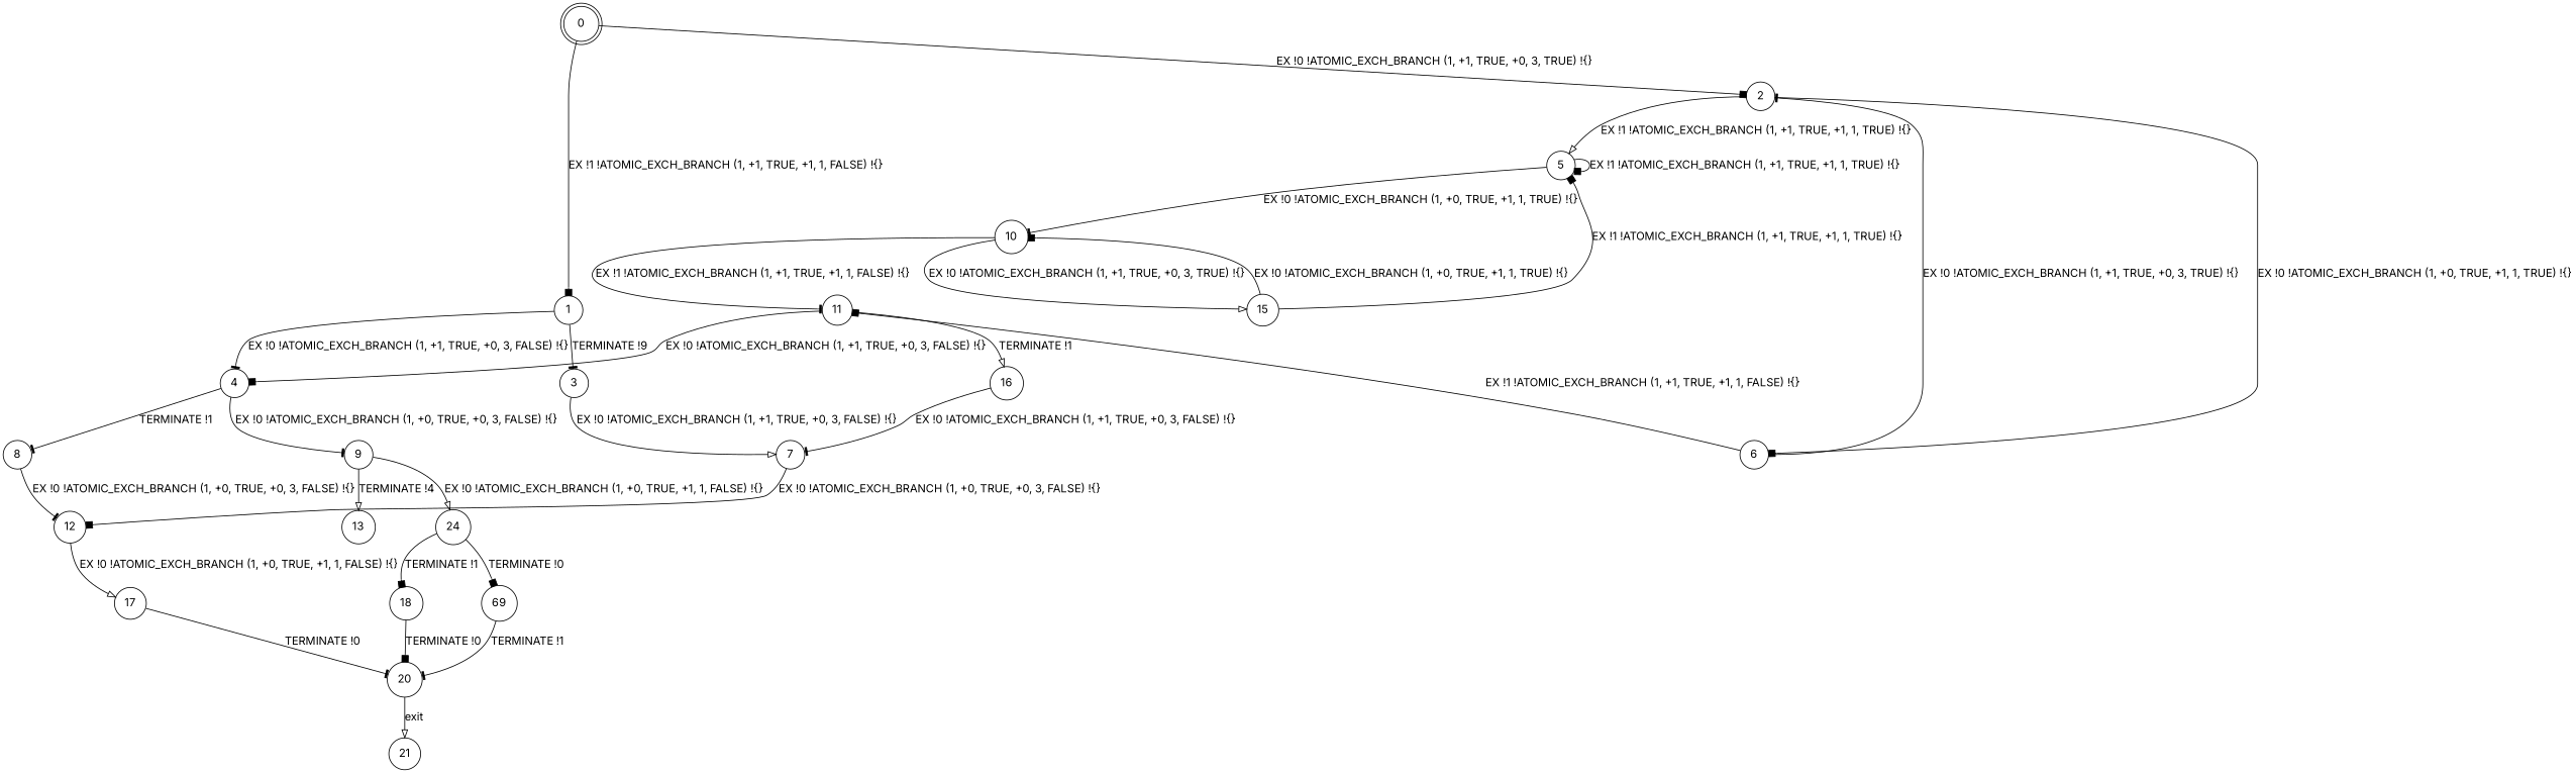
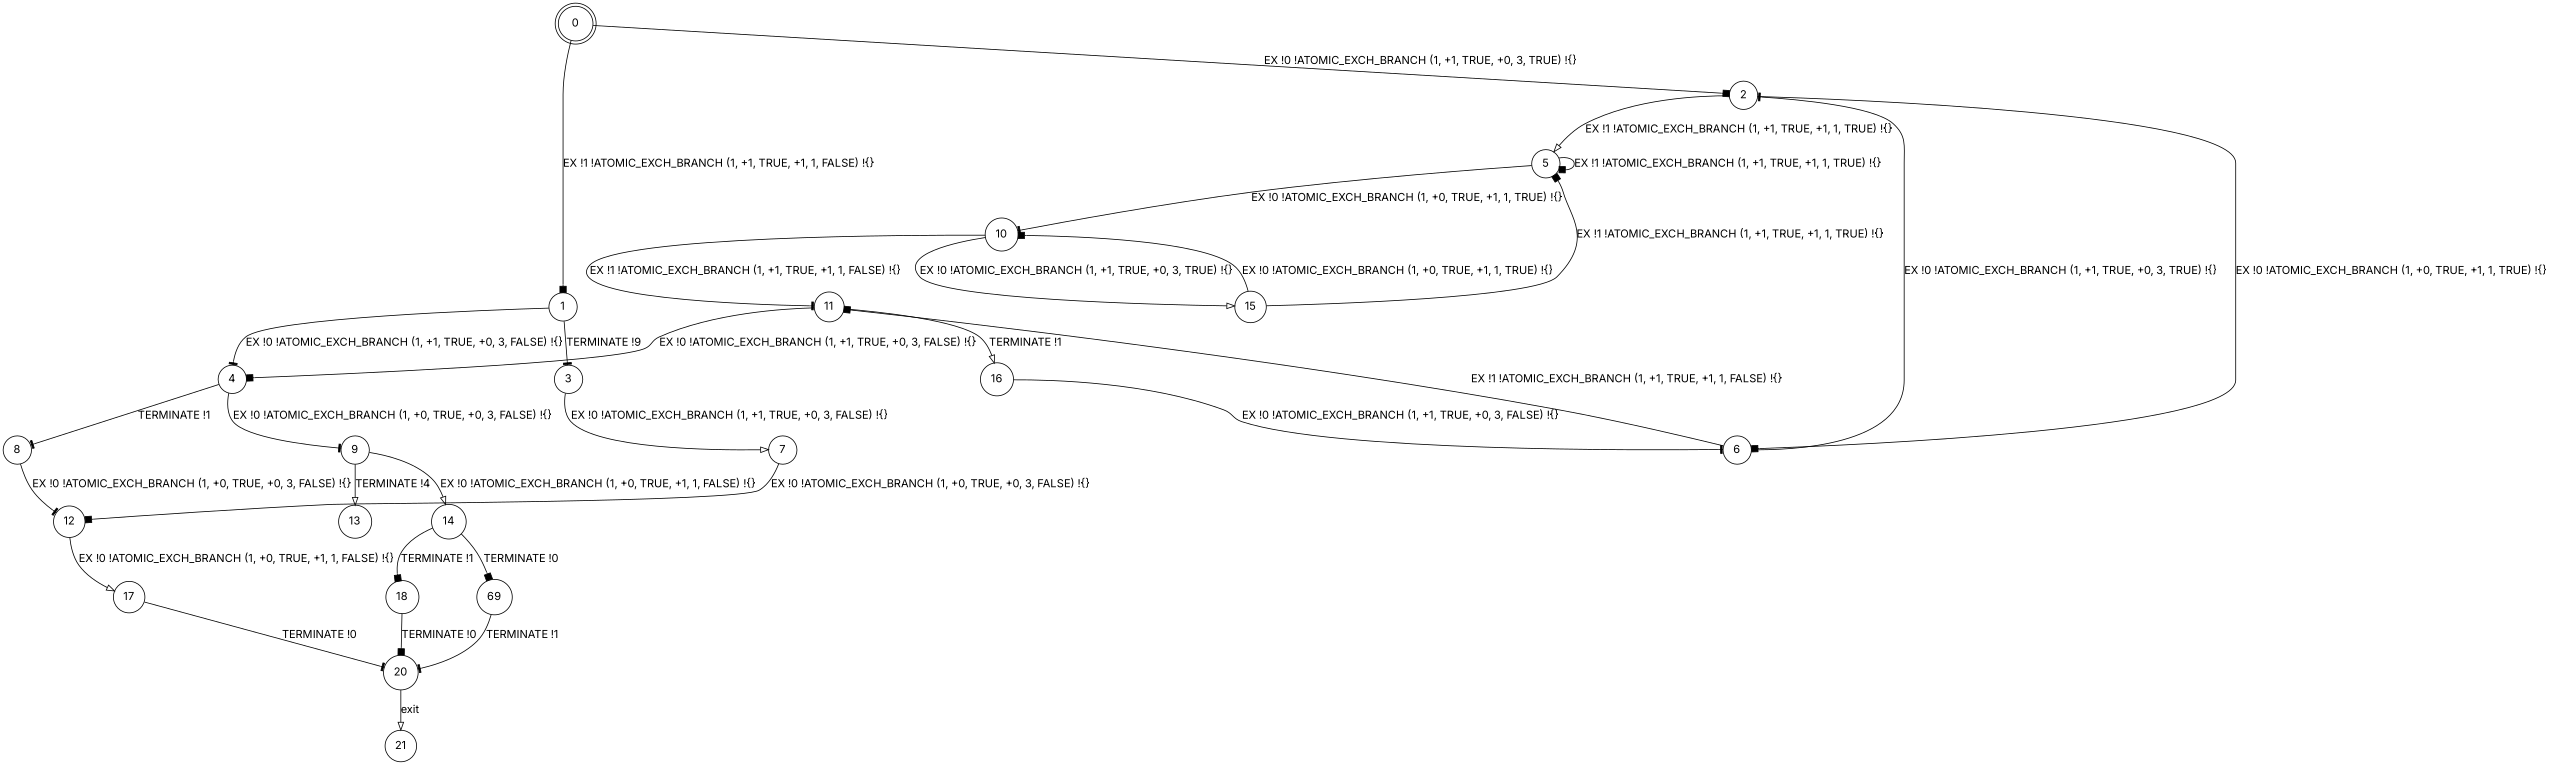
  digraph {
    fontname=Inter
    node [fontname=Inter shape=circle]
    edge [arrowhead=box fontname=Inter]
    0 [peripheries=2]
    1
    2
    3
    4
    5
    6
    7
    8
    9
    10
    11
    12
    13
-   14 [label=24]
+   14
    15
    16
    17
    18
    n20 [label=69]
    20
    21
    0 -> 1 [label="EX !1 !ATOMIC_EXCH_BRANCH (1, +1, TRUE, +1, 1, FALSE) !{}"]
    0 -> 2 [label="EX !0 !ATOMIC_EXCH_BRANCH (1, +1, TRUE, +0, 3, TRUE) !{}"]
    1 -> 3 [arrowhead=tee label="TERMINATE !9"]
    1 -> 4 [arrowhead=tee label="EX !0 !ATOMIC_EXCH_BRANCH (1, +1, TRUE, +0, 3, FALSE) !{}"]
    2 -> 5 [arrowhead=onormal label="EX !1 !ATOMIC_EXCH_BRANCH (1, +1, TRUE, +1, 1, TRUE) !{}"]
    2 -> 6 [label="EX !0 !ATOMIC_EXCH_BRANCH (1, +0, TRUE, +1, 1, TRUE) !{}"]
    3 -> 7 [arrowhead=onormal label="EX !0 !ATOMIC_EXCH_BRANCH (1, +1, TRUE, +0, 3, FALSE) !{}"]
    4 -> 8 [arrowhead=tee label="TERMINATE !1"]
    4 -> 9 [arrowhead=tee label="EX !0 !ATOMIC_EXCH_BRANCH (1, +0, TRUE, +0, 3, FALSE) !{}"]
    5 -> 5 [label="EX !1 !ATOMIC_EXCH_BRANCH (1, +1, TRUE, +1, 1, TRUE) !{}"]
    5 -> 10 [arrowhead=tee label="EX !0 !ATOMIC_EXCH_BRANCH (1, +0, TRUE, +1, 1, TRUE) !{}"]
    6 -> 2 [arrowhead=tee label="EX !0 !ATOMIC_EXCH_BRANCH (1, +1, TRUE, +0, 3, TRUE) !{}"]
    6 -> 11 [label="EX !1 !ATOMIC_EXCH_BRANCH (1, +1, TRUE, +1, 1, FALSE) !{}"]
    7 -> 12 [label="EX !0 !ATOMIC_EXCH_BRANCH (1, +0, TRUE, +0, 3, FALSE) !{}"]
    8 -> 12 [arrowhead=tee label="EX !0 !ATOMIC_EXCH_BRANCH (1, +0, TRUE, +0, 3, FALSE) !{}"]
    9 -> 13 [arrowhead=onormal label="TERMINATE !4"]
    9 -> 14 [arrowhead=onormal label="EX !0 !ATOMIC_EXCH_BRANCH (1, +0, TRUE, +1, 1, FALSE) !{}"]
    10 -> 11 [arrowhead=tee label="EX !1 !ATOMIC_EXCH_BRANCH (1, +1, TRUE, +1, 1, FALSE) !{}"]
    10 -> 15 [arrowhead=onormal label="EX !0 !ATOMIC_EXCH_BRANCH (1, +1, TRUE, +0, 3, TRUE) !{}"]
    11 -> 4 [label="EX !0 !ATOMIC_EXCH_BRANCH (1, +1, TRUE, +0, 3, FALSE) !{}"]
    11 -> 16 [arrowhead=onormal label="TERMINATE !1"]
    12 -> 17 [arrowhead=onormal label="EX !0 !ATOMIC_EXCH_BRANCH (1, +0, TRUE, +1, 1, FALSE) !{}"]
    14 -> 18 [label="TERMINATE !1"]
    14 -> n20 [label="TERMINATE !0"]
    15 -> 5 [label="EX !1 !ATOMIC_EXCH_BRANCH (1, +1, TRUE, +1, 1, TRUE) !{}"]
    15 -> 10 [label="EX !0 !ATOMIC_EXCH_BRANCH (1, +0, TRUE, +1, 1, TRUE) !{}"]
-   16 -> 7 [arrowhead=tee label="EX !0 !ATOMIC_EXCH_BRANCH (1, +1, TRUE, +0, 3, FALSE) !{}"]
+   16 -> 6 [arrowhead=tee label="EX !0 !ATOMIC_EXCH_BRANCH (1, +1, TRUE, +0, 3, FALSE) !{}"]
    17 -> 20 [arrowhead=tee label="TERMINATE !0"]
    18 -> 20 [label="TERMINATE !0"]
    n20 -> 20 [arrowhead=tee label="TERMINATE !1"]
    20 -> 21 [arrowhead=onormal label=exit]
  }
